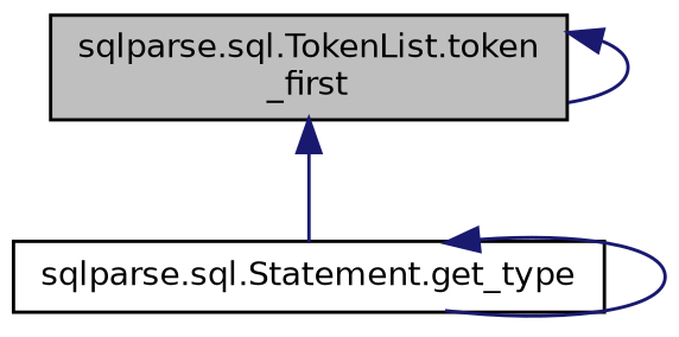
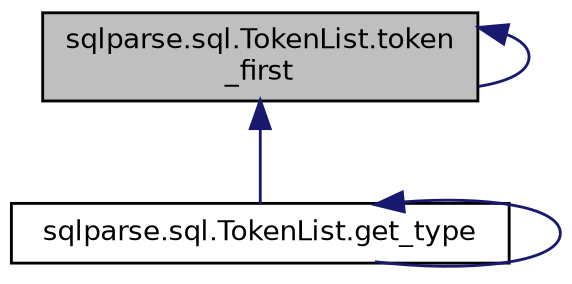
  digraph {
    rankdir=TB
    node [color=black fontname=Helvetica fontsize=10 shape=record style=filled]
    edge [color=midnightblue dir=back fontname=Helvetica fontsize=10 labelfontname=Helvetica labelfontsize=10 style=solid]
    n1 [fillcolor=grey75 fontcolor=black height=0.2 label="sqlparse.sql.TokenList.token\l_first" width=0.4]
-   n2 [fillcolor=white height=0.2 label="sqlparse.sql.Statement.get_type" width=0.4]
+   n2 [fillcolor=white height=0.2 label="sqlparse.sql.TokenList.get_type" width=0.4]
    n1 -> n1
    n1 -> n2
    n2 -> n2
  }
